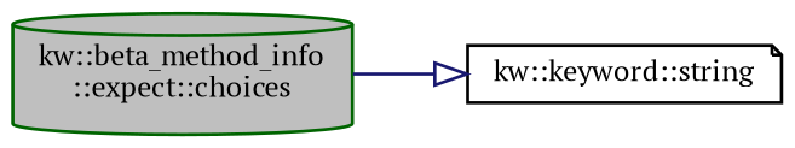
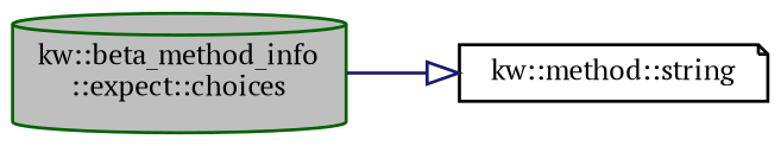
  digraph {
    rankdir=LR
    fontname="PT Serif"
    node [fontname="PT Serif" fontsize=9]
    n1 [color=darkgreen fillcolor=grey75 fontcolor=black height=0.2 label="kw::beta_method_info\l::expect::choices" shape=cylinder style=filled width=0.4]
-   n2 [color=black height=0.2 label="kw::keyword::string" shape=note width=0.4]
+   n2 [color=black height=0.2 label="kw::method::string" shape=note width=0.4]
    n1 -> n2 [color=midnightblue fontname="PT Serif" fontsize=9 labelfontname="sans-serif" labelfontsize=9 style=solid arrowhead=onormal]
  }
